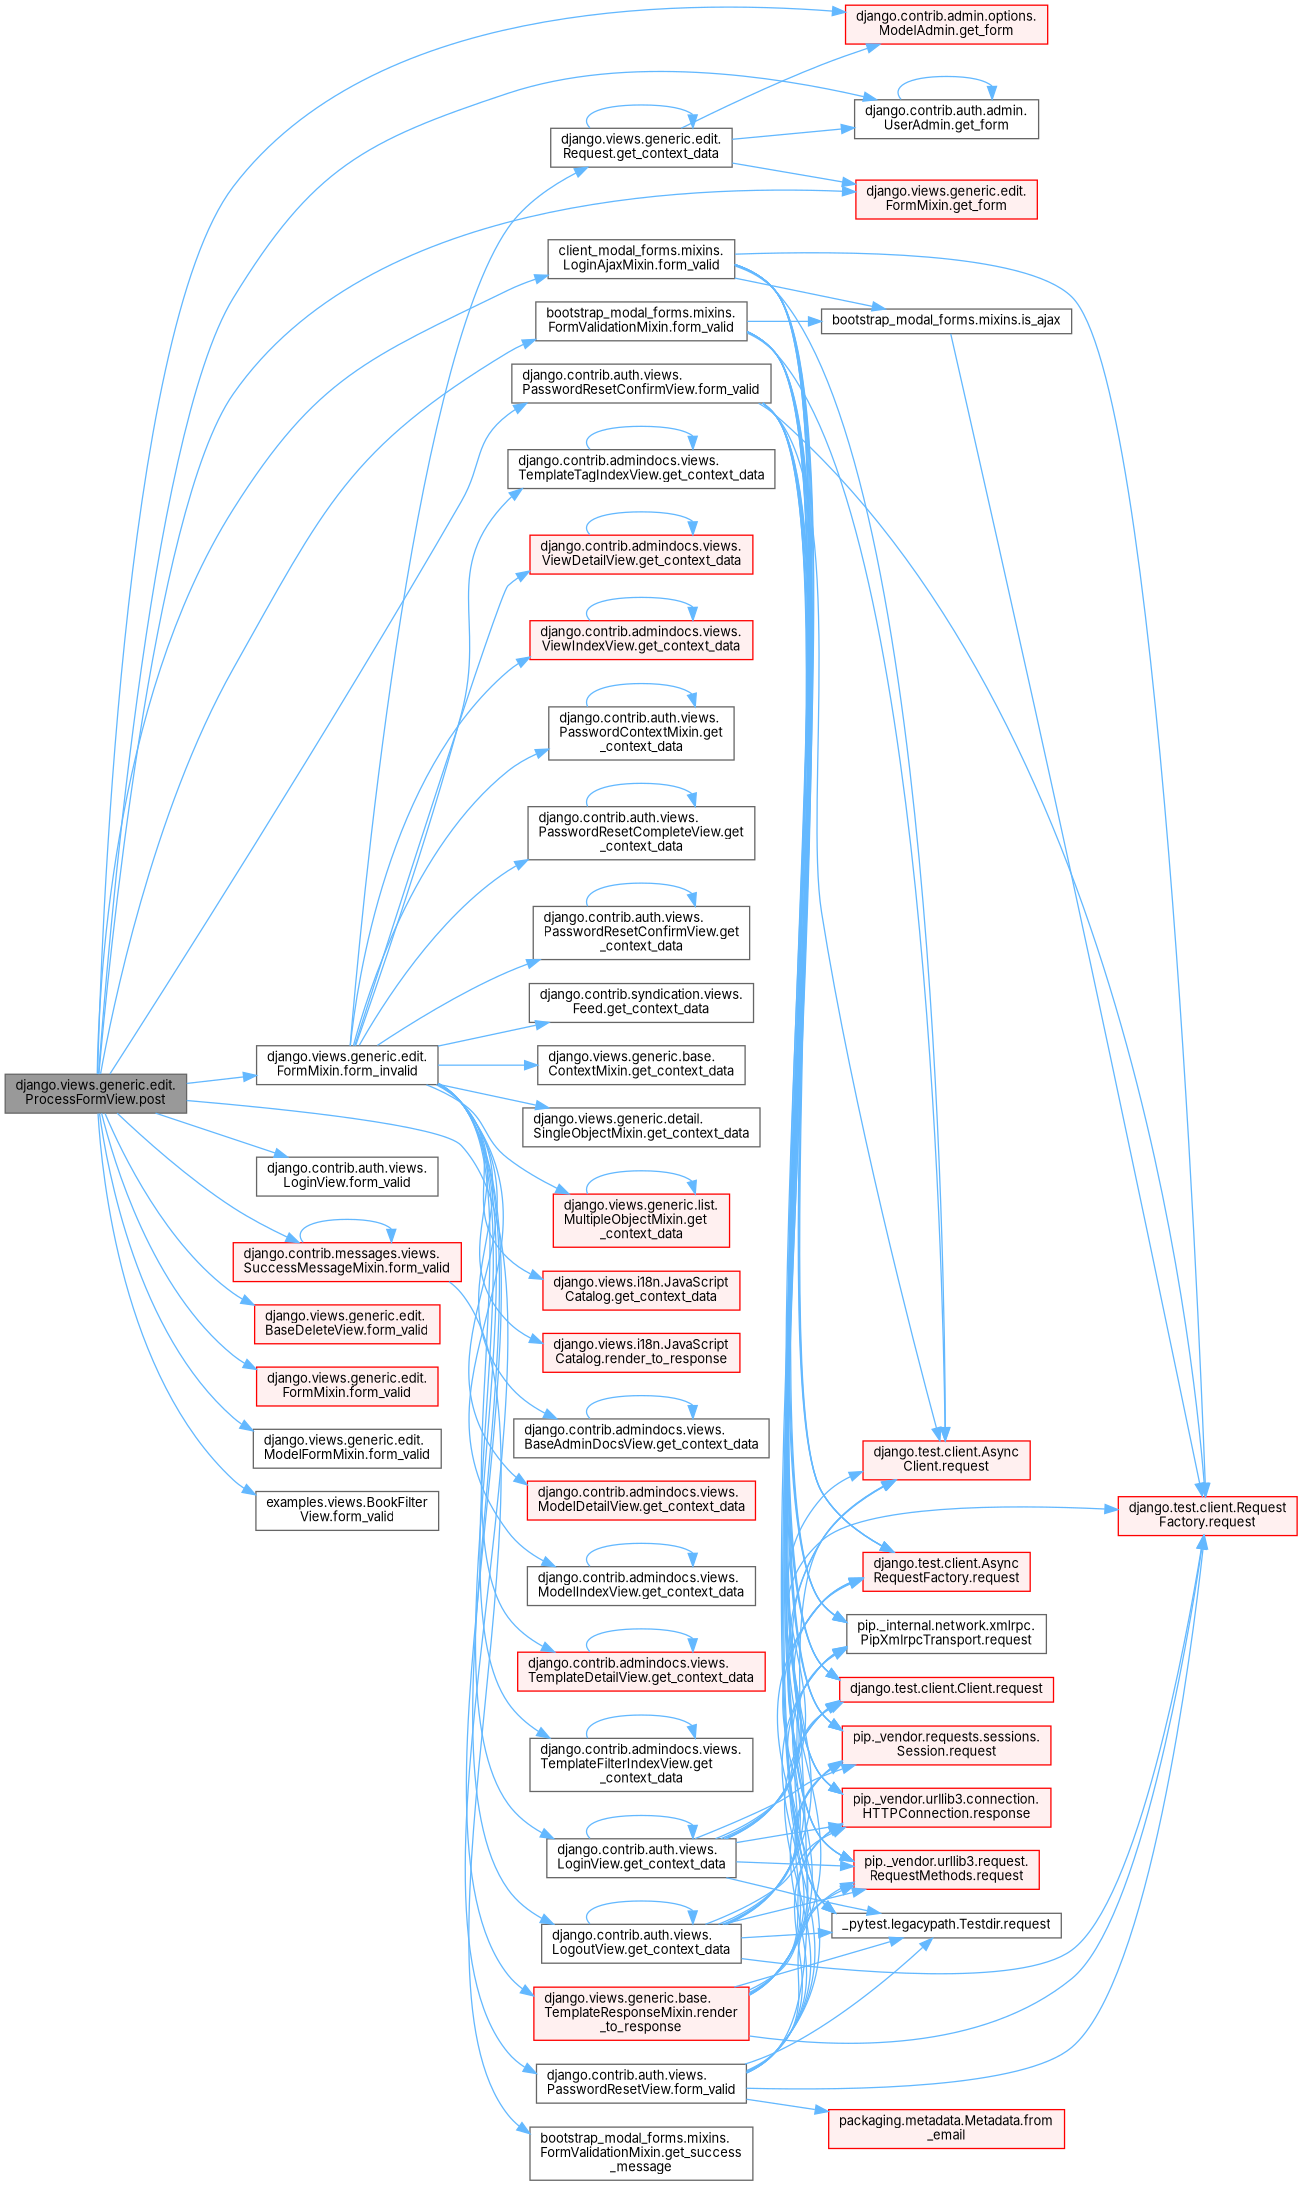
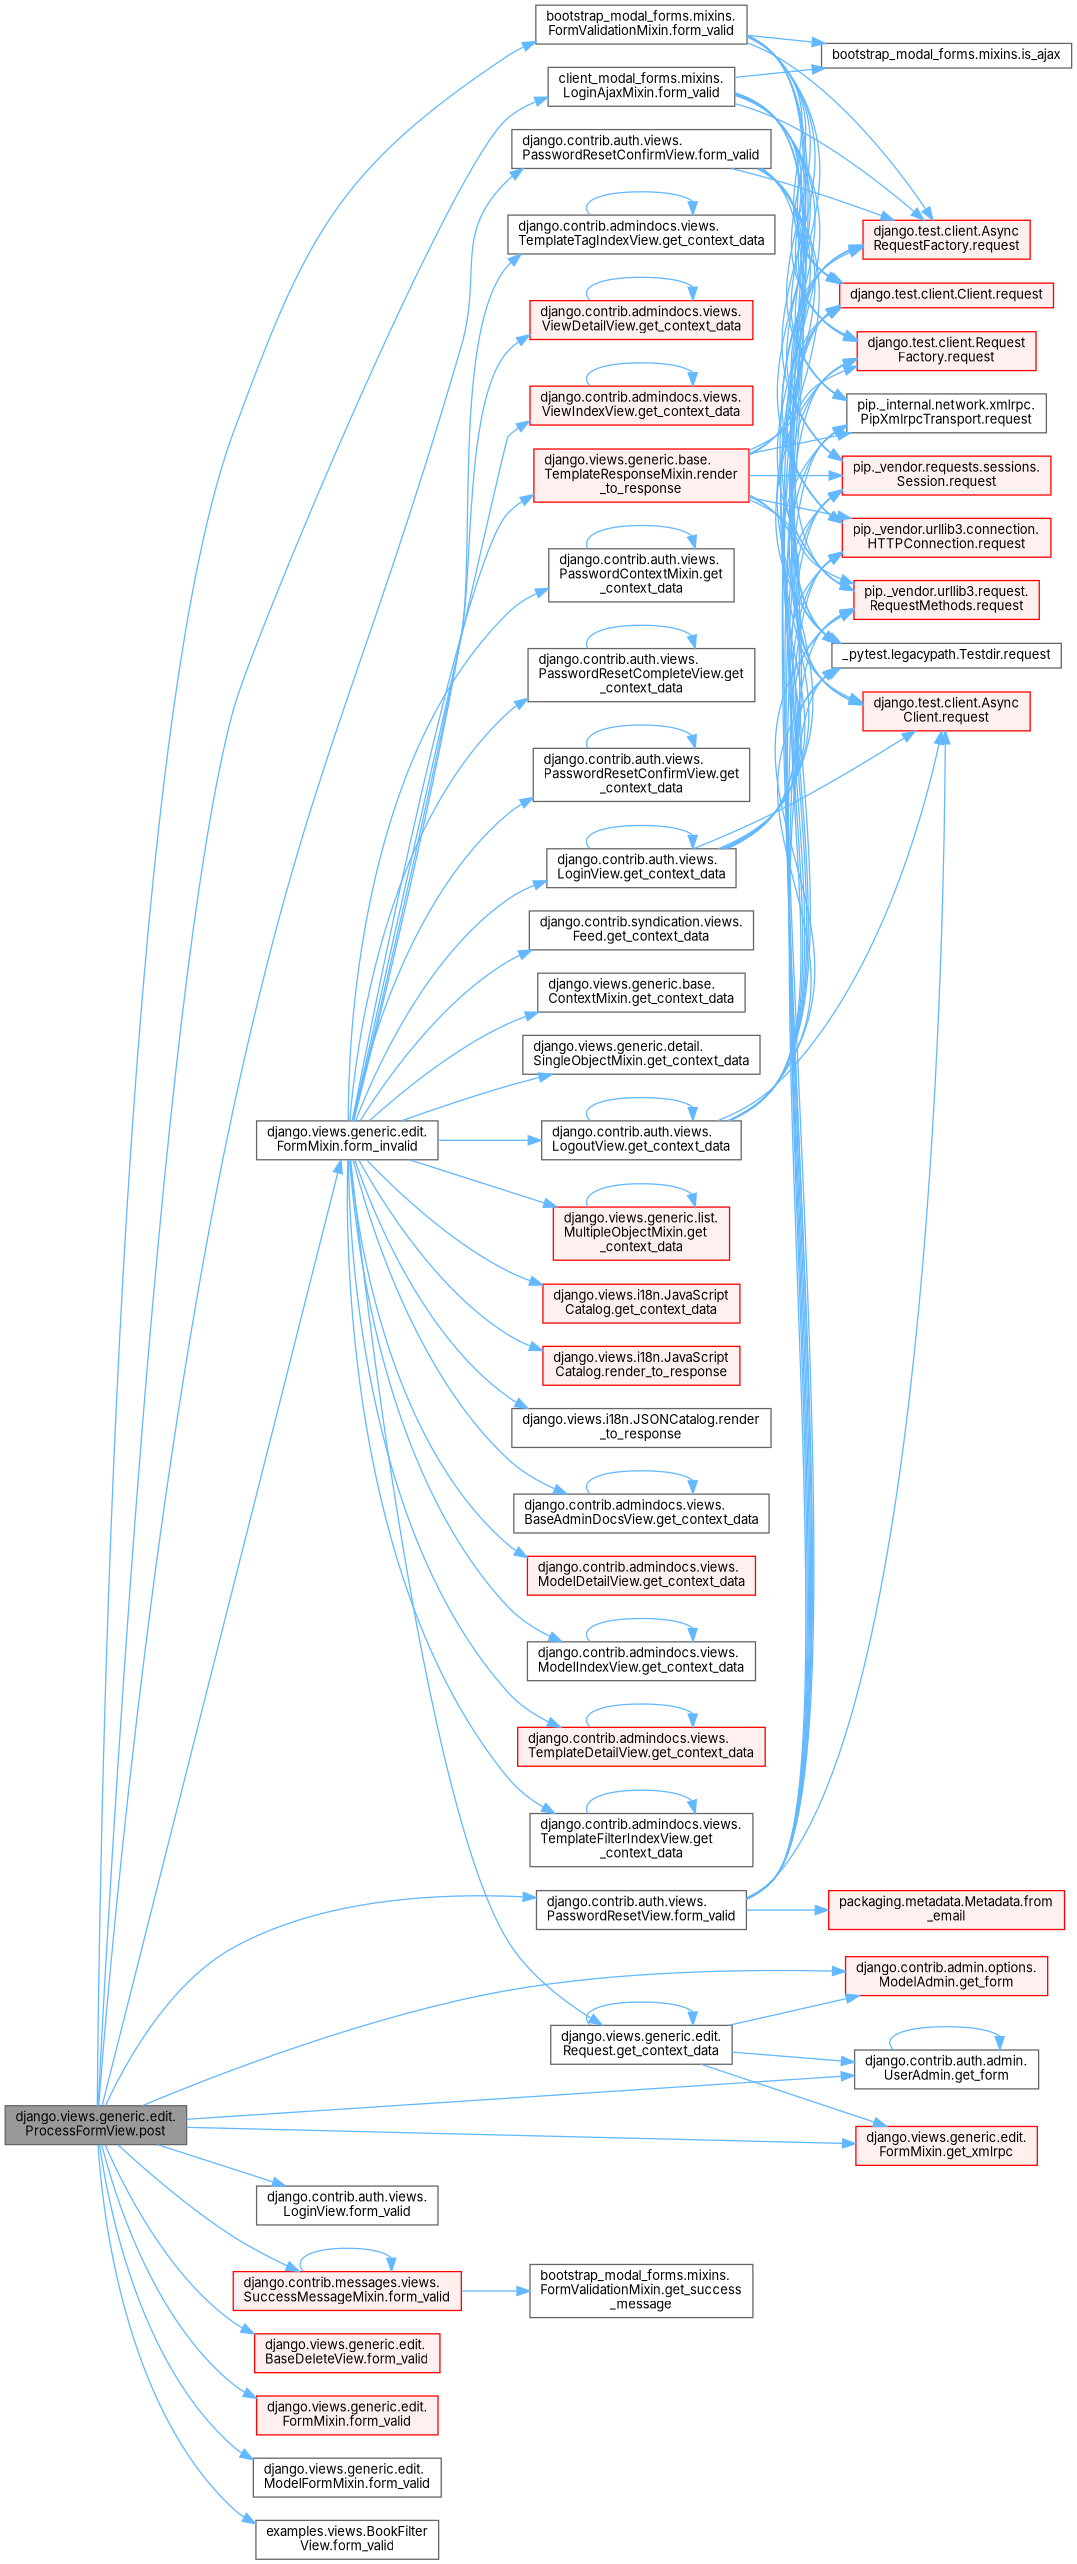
  digraph {
    fontname=Inter
    rankdir=LR
    node [color=grey40 fillcolor=white fontname=Inter fontsize=10 shape=box style=filled]
    edge [color=steelblue1 fontname=Inter fontsize=10 labelfontname=Helvetica labelfontsize=10 style=solid]
    n1 [color=gray40 fillcolor=grey60 fontcolor=black height=0.2 label="django.views.generic.edit.\lProcessFormView.post" width=0.4]
    n2 [height=0.2 label="django.views.generic.edit.\lFormMixin.form_invalid" width=0.4]
    n3 [color=red fillcolor="#FFF0F0" height=0.2 label="django.contrib.admin.options.\lModelAdmin.get_form" width=0.4]
    n4 [height=0.2 label="django.contrib.auth.admin.\lUserAdmin.get_form" width=0.4]
-   n5 [color=red fillcolor="#FFF0F0" height=0.2 label="django.views.generic.edit.\lFormMixin.get_form" width=0.4]
+   n5 [color=red fillcolor="#FFF0F0" height=0.2 label="django.views.generic.edit.\lFormMixin.get_xmlrpc" width=0.4]
    n6 [height=0.2 label="bootstrap_modal_forms.mixins.\lFormValidationMixin.form_valid" width=0.4]
    n7 [height=0.2 label="client_modal_forms.mixins.\lLoginAjaxMixin.form_valid" width=0.4]
    n8 [height=0.2 label="django.contrib.auth.views.\lLoginView.form_valid" width=0.4]
    n9 [height=0.2 label="django.contrib.auth.views.\lPasswordResetConfirmView.form_valid" width=0.4]
    n10 [height=0.2 label="django.contrib.auth.views.\lPasswordResetView.form_valid" width=0.4]
    n11 [color=red fillcolor="#FFF0F0" height=0.2 label="django.contrib.messages.views.\lSuccessMessageMixin.form_valid" width=0.4]
    n12 [color=red fillcolor="#FFF0F0" height=0.2 label="django.views.generic.edit.\lBaseDeleteView.form_valid" width=0.4]
    n13 [color=red fillcolor="#FFF0F0" height=0.2 label="django.views.generic.edit.\lFormMixin.form_valid" width=0.4]
    n14 [height=0.2 label="django.views.generic.edit.\lModelFormMixin.form_valid" width=0.4]
    n15 [height=0.2 label="examples.views.BookFilter\lView.form_valid" width=0.4]
    n16 [height=0.2 label="django.contrib.admindocs.views.\lBaseAdminDocsView.get_context_data" width=0.4]
    n17 [color=red fillcolor="#FFF0F0" height=0.2 label="django.contrib.admindocs.views.\lModelDetailView.get_context_data" width=0.4]
    n18 [height=0.2 label="django.contrib.admindocs.views.\lModelIndexView.get_context_data" width=0.4]
    n19 [color=red fillcolor="#FFF0F0" height=0.2 label="django.contrib.admindocs.views.\lTemplateDetailView.get_context_data" width=0.4]
    n20 [height=0.2 label="django.contrib.admindocs.views.\lTemplateFilterIndexView.get\l_context_data" width=0.4]
    n21 [height=0.2 label="django.contrib.admindocs.views.\lTemplateTagIndexView.get_context_data" width=0.4]
    n22 [color=red fillcolor="#FFF0F0" height=0.2 label="django.contrib.admindocs.views.\lViewDetailView.get_context_data" width=0.4]
    n23 [color=red fillcolor="#FFF0F0" height=0.2 label="django.contrib.admindocs.views.\lViewIndexView.get_context_data" width=0.4]
    n24 [height=0.2 label="django.contrib.auth.views.\lLoginView.get_context_data" width=0.4]
    n25 [height=0.2 label="django.contrib.auth.views.\lLogoutView.get_context_data" width=0.4]
    n26 [height=0.2 label="django.contrib.auth.views.\lPasswordContextMixin.get\l_context_data" width=0.4]
    n27 [height=0.2 label="django.contrib.auth.views.\lPasswordResetCompleteView.get\l_context_data" width=0.4]
    n28 [height=0.2 label="django.contrib.auth.views.\lPasswordResetConfirmView.get\l_context_data" width=0.4]
    n29 [height=0.2 label="django.contrib.syndication.views.\lFeed.get_context_data" width=0.4]
    n30 [height=0.2 label="django.views.generic.base.\lContextMixin.get_context_data" width=0.4]
    n31 [height=0.2 label="django.views.generic.detail.\lSingleObjectMixin.get_context_data" width=0.4]
    n32 [height=0.2 label="django.views.generic.edit.\lRequest.get_context_data" width=0.4]
    n33 [color=red fillcolor="#FFF0F0" height=0.2 label="django.views.generic.list.\lMultipleObjectMixin.get\l_context_data" width=0.4]
    n34 [color=red fillcolor="#FFF0F0" height=0.2 label="django.views.i18n.JavaScript\lCatalog.get_context_data" width=0.4]
    n35 [color=red fillcolor="#FFF0F0" height=0.2 label="django.views.generic.base.\lTemplateResponseMixin.render\l_to_response" width=0.4]
    n36 [color=red fillcolor="#FFF0F0" height=0.2 label="django.views.i18n.JavaScript\lCatalog.render_to_response" width=0.4]
+   n37 [height=0.2 label="django.views.i18n.JSONCatalog.render\l_to_response" width=0.4]
    n38 [height=0.2 label="_pytest.legacypath.Testdir.request" width=0.4]
    n39 [color=red fillcolor="#FFF0F0" height=0.2 label="django.test.client.Async\lClient.request" width=0.4]
    n40 [color=red fillcolor="#FFF0F0" height=0.2 label="django.test.client.Async\lRequestFactory.request" width=0.4]
    n41 [color=red fillcolor="#FFF0F0" height=0.2 label="django.test.client.Client.request" width=0.4]
    n42 [color=red fillcolor="#FFF0F0" height=0.2 label="django.test.client.Request\lFactory.request" width=0.4]
    n43 [height=0.2 label="pip._internal.network.xmlrpc.\lPipXmlrpcTransport.request" width=0.4]
    n44 [color=red fillcolor="#FFF0F0" height=0.2 label="pip._vendor.requests.sessions.\lSession.request" width=0.4]
-   n45 [color=red fillcolor="#FFF0F0" height=0.2 label="pip._vendor.urllib3.connection.\lHTTPConnection.response" width=0.4]
+   n45 [color=red fillcolor="#FFF0F0" height=0.2 label="pip._vendor.urllib3.connection.\lHTTPConnection.request" width=0.4]
    n46 [color=red fillcolor="#FFF0F0" height=0.2 label="pip._vendor.urllib3.request.\lRequestMethods.request" width=0.4]
    n47 [height=0.2 label="bootstrap_modal_forms.mixins.is_ajax" width=0.4]
    n48 [color=red fillcolor="#FFF0F0" height=0.2 label="packaging.metadata.Metadata.from\l_email" width=0.4]
    n49 [height=0.2 label="bootstrap_modal_forms.mixins.\lFormValidationMixin.get_success\l_message" width=0.4]
    n1 -> n2
    n1 -> n3
    n1 -> n4
    n1 -> n5
    n1 -> n6
    n1 -> n7
    n1 -> n8
    n1 -> n9
    n1 -> n10
    n1 -> n11
    n1 -> n12
    n1 -> n13
    n1 -> n14
    n1 -> n15
    n2 -> n16
    n2 -> n17
    n2 -> n18
    n2 -> n19
    n2 -> n20
    n2 -> n21
    n2 -> n22
    n2 -> n23
    n2 -> n24
    n2 -> n25
    n2 -> n26
    n2 -> n27
    n2 -> n28
    n2 -> n29
    n2 -> n30
    n2 -> n31
    n2 -> n32
    n2 -> n33
    n2 -> n34
    n2 -> n35
    n2 -> n36
+   n2 -> n37
    n4 -> n4
    n6 -> n38
    n6 -> n39
    n6 -> n40
    n6 -> n41
-   n47 -> n42
+   n6 -> n42
    n6 -> n43
    n6 -> n44
    n6 -> n45
    n6 -> n46
    n6 -> n47
    n7 -> n38
    n7 -> n39
    n7 -> n40
    n7 -> n41
    n7 -> n42
    n7 -> n43
    n7 -> n44
    n7 -> n45
    n7 -> n46
    n7 -> n47
    n9 -> n38
    n9 -> n39
    n9 -> n40
    n9 -> n41
    n9 -> n42
    n9 -> n43
    n9 -> n44
    n9 -> n45
    n9 -> n46
    n10 -> n38
    n10 -> n39
    n10 -> n40
    n10 -> n41
    n10 -> n42
    n10 -> n43
    n10 -> n44
    n10 -> n45
    n10 -> n46
    n10 -> n48
    n11 -> n11
    n11 -> n49
    n16 -> n16
    n18 -> n18
    n19 -> n19
    n20 -> n20
    n21 -> n21
    n22 -> n22
    n23 -> n23
    n24 -> n24
    n24 -> n38
    n24 -> n39
    n24 -> n40
    n24 -> n41
    n24 -> n42
    n24 -> n43
    n24 -> n44
    n24 -> n45
    n24 -> n46
    n25 -> n25
    n25 -> n38
    n25 -> n39
    n25 -> n40
    n25 -> n41
    n25 -> n42
    n25 -> n43
    n25 -> n44
    n25 -> n45
    n25 -> n46
    n26 -> n26
    n27 -> n27
    n28 -> n28
    n32 -> n3
    n32 -> n4
    n32 -> n5
    n32 -> n32
    n33 -> n33
    n35 -> n38
    n35 -> n39
    n35 -> n40
    n35 -> n41
    n35 -> n42
    n35 -> n43
    n35 -> n44
    n35 -> n45
    n35 -> n46
  }
